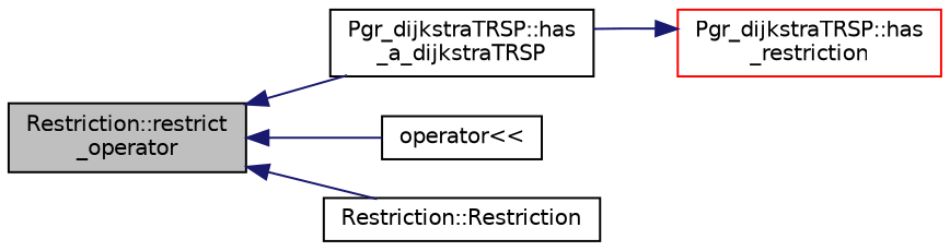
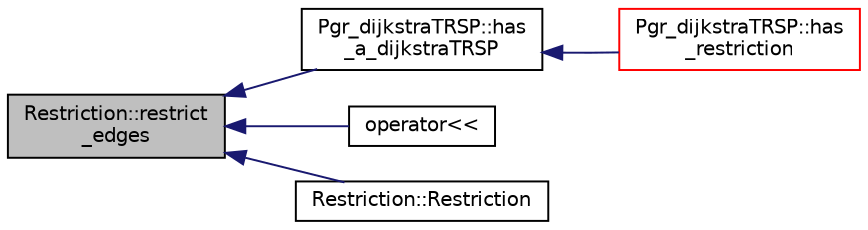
  digraph {
    rankdir=LR
    node [color=black fillcolor=white fontname=Helvetica fontsize=10 shape=record style=filled]
    edge [color=midnightblue dir=back fontname=Helvetica fontsize=10 labelfontname=Helvetica labelfontsize=10 style=solid]
-   n1 [fillcolor=grey75 fontcolor=black height=0.2 label="Restriction::restrict\l_operator" width=0.4]
+   n1 [fillcolor=grey75 fontcolor=black height=0.2 label="Restriction::restrict\l_edges" width=0.4]
    n2 [height=0.2 label="Pgr_dijkstraTRSP::has\l_a_dijkstraTRSP" width=0.4]
    n3 [height=0.2 label="operator\<\<" width=0.4]
    n4 [height=0.2 label="Restriction::Restriction" width=0.4]
    n5 [color=red height=0.2 label="Pgr_dijkstraTRSP::has\l_restriction" width=0.4]
    n1 -> n2
    n1 -> n3
    n1 -> n4
-   n5 -> n2
+   n2 -> n5
  }
